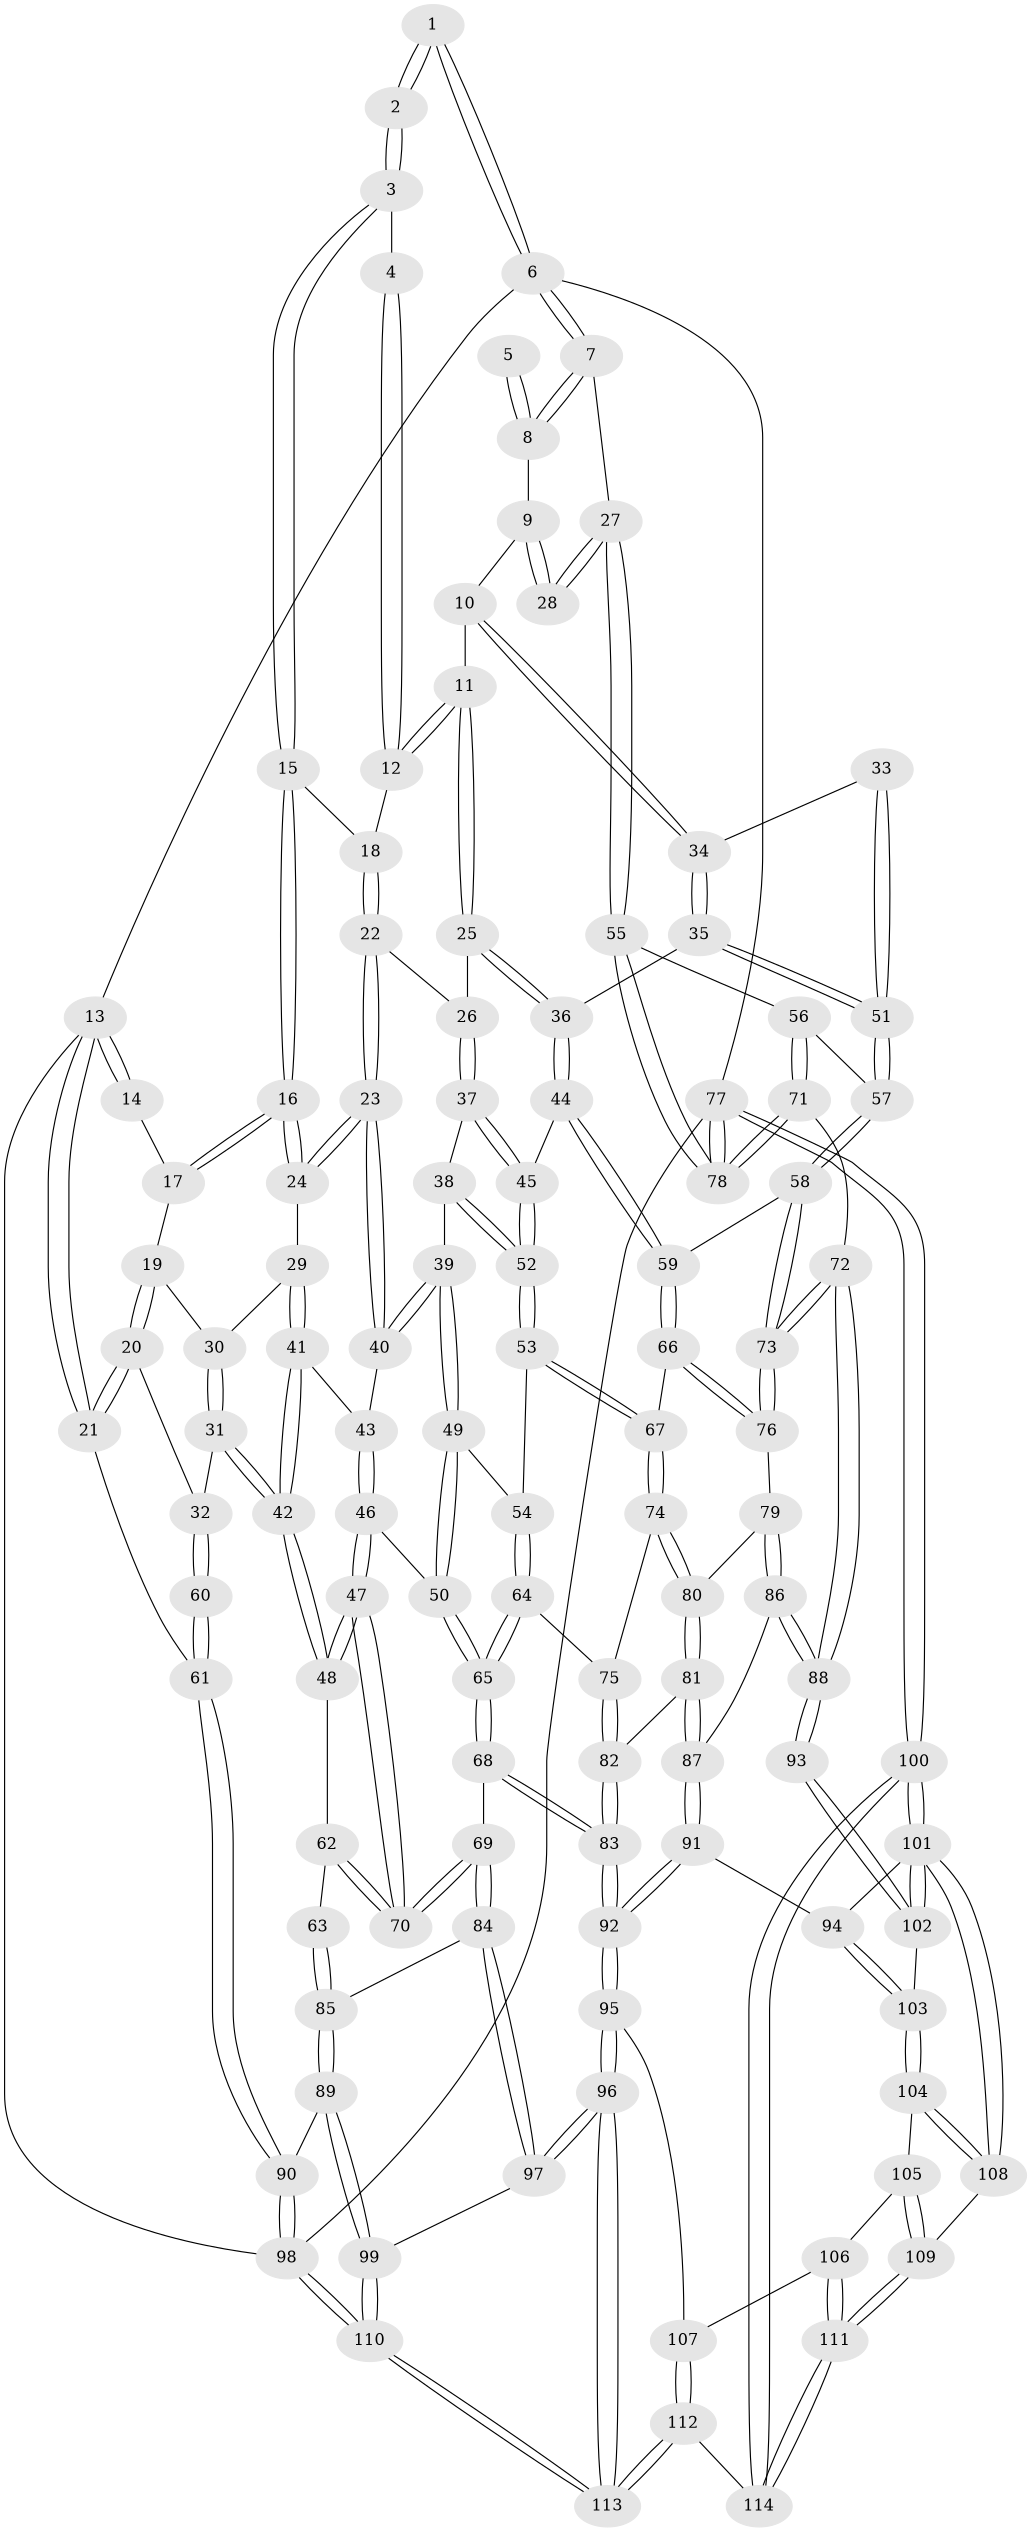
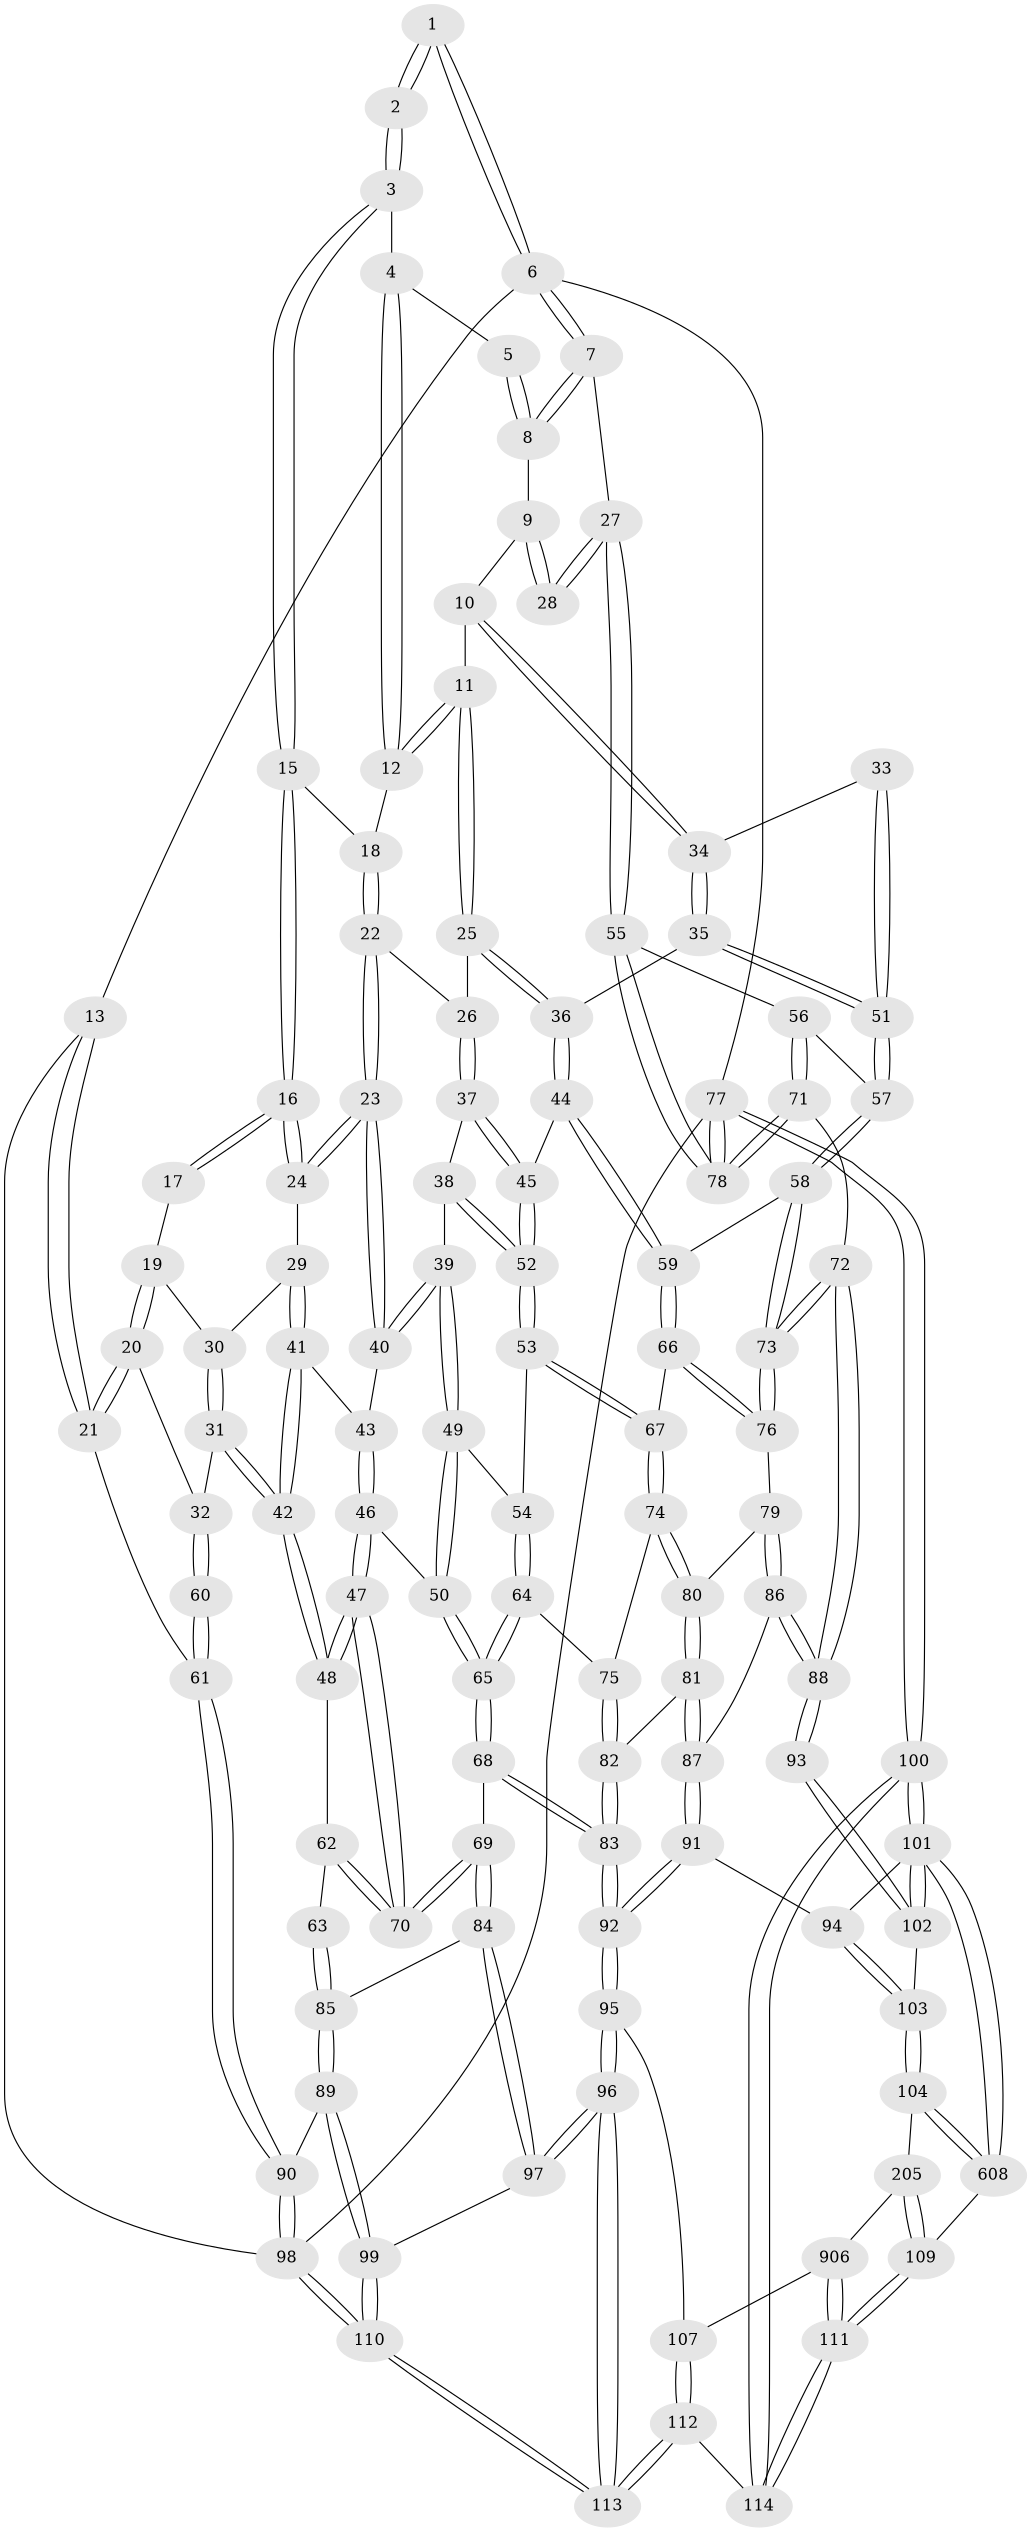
  graph {
    node [color=gray90 style=filled]
    1
    2
    6
    3
    7
    13
    77
    4
    15
    5
    12
    18
    16
    8
    9
    27
-   14
    21
    98
    78
    100
    28
    55
    10
    11
    34
    25
    35
    26
    36
    22
    17
    61
    110
    19
    24
    29
    20
    30
    23
    32
    31
    60
    90
    40
    37
    43
    41
    44
    38
    45
    56
    33
    51
    42
    48
    57
    59
    39
    52
    49
    53
    50
    54
    46
    62
    47
    66
    70
    65
    63
    64
    68
    58
    67
    74
    75
    71
    72
    73
    76
    85
    89
    82
    69
    83
    79
    80
    84
    92
    97
    88
    93
    81
    86
    101
    114
    87
    91
    95
    99
    94
    102
    103
    96
    107
    104
    113
    112
-   108
+   108 [label=608]
    109
-   105
-   106
+   105 [label=205]
+   106 [label=906]
    111
    1 -- 2
    1 -- 2
    1 -- 6
    1 -- 6
    2 -- 3
    2 -- 3
    6 -- 7
    6 -- 7
    6 -- 13
    6 -- 77
    3 -- 4
    3 -- 15
    3 -- 15
    7 -- 8
    7 -- 8
    7 -- 27
-   13 -- 14
-   13 -- 14
    13 -- 21
    13 -- 21
    13 -- 98
    77 -- 98
    77 -- 78
    77 -- 78
    77 -- 100
    77 -- 100
+   4 -- 5
    4 -- 12
    4 -- 12
    15 -- 18
    15 -- 16
    15 -- 16
    5 -- 8
    5 -- 8
    12 -- 18
    18 -- 22
    18 -- 22
    16 -- 17
    16 -- 17
    16 -- 24
    16 -- 24
    8 -- 9
    9 -- 28
    9 -- 28
    9 -- 10
    27 -- 28
    27 -- 28
    27 -- 55
    27 -- 55
-   14 -- 17
    21 -- 61
    98 -- 110
    98 -- 110
    100 -- 101
    100 -- 101
    100 -- 114
    100 -- 114
    55 -- 78
    55 -- 78
    55 -- 56
    10 -- 11
    10 -- 34
    10 -- 34
    11 -- 12
    11 -- 12
    11 -- 25
    11 -- 25
    34 -- 35
    34 -- 35
    25 -- 26
    25 -- 36
    25 -- 36
    35 -- 36
    35 -- 51
    35 -- 51
    26 -- 37
    26 -- 37
    36 -- 44
    36 -- 44
    22 -- 26
    22 -- 23
    22 -- 23
    17 -- 19
    61 -- 90
    61 -- 90
    110 -- 113
    110 -- 113
    19 -- 20
    19 -- 20
    19 -- 30
    24 -- 29
    29 -- 30
    29 -- 41
    29 -- 41
    20 -- 21
    20 -- 21
    20 -- 32
    30 -- 31
    30 -- 31
    23 -- 24
    23 -- 24
    23 -- 40
    23 -- 40
    32 -- 60
    32 -- 60
    31 -- 32
    31 -- 42
    31 -- 42
    60 -- 61
    60 -- 61
    90 -- 98
    90 -- 98
    40 -- 43
    37 -- 38
    37 -- 45
    37 -- 45
    43 -- 46
    43 -- 46
    41 -- 43
    41 -- 42
    41 -- 42
    44 -- 45
    44 -- 59
    44 -- 59
    38 -- 39
    38 -- 52
    38 -- 52
    45 -- 52
    45 -- 52
    56 -- 57
    56 -- 71
    56 -- 71
    33 -- 34
    33 -- 51
    33 -- 51
    51 -- 57
    51 -- 57
    42 -- 48
    42 -- 48
    48 -- 62
    57 -- 58
    57 -- 58
    59 -- 66
    59 -- 66
    39 -- 40
    39 -- 40
    39 -- 49
    39 -- 49
    52 -- 53
    52 -- 53
    49 -- 50
    49 -- 50
    49 -- 54
    53 -- 54
    53 -- 67
    53 -- 67
    50 -- 65
    50 -- 65
    54 -- 64
    54 -- 64
    46 -- 50
    46 -- 47
    46 -- 47
    62 -- 70
    62 -- 70
    62 -- 63
    47 -- 48
    47 -- 48
    47 -- 70
    47 -- 70
    66 -- 67
    66 -- 76
    66 -- 76
    65 -- 68
    65 -- 68
    63 -- 85
    63 -- 85
    64 -- 65
    64 -- 65
    64 -- 75
    68 -- 69
    68 -- 83
    68 -- 83
    58 -- 59
    58 -- 73
    58 -- 73
    67 -- 74
    67 -- 74
    74 -- 75
    74 -- 80
    74 -- 80
    75 -- 82
    75 -- 82
    71 -- 78
    71 -- 78
    71 -- 72
    72 -- 73
    72 -- 73
    72 -- 88
    72 -- 88
    73 -- 76
    73 -- 76
    76 -- 79
    85 -- 89
    85 -- 89
    89 -- 90
    89 -- 99
    89 -- 99
    82 -- 83
    82 -- 83
    69 -- 70
    69 -- 70
    69 -- 84
    69 -- 84
    83 -- 92
    83 -- 92
    79 -- 80
    79 -- 86
    79 -- 86
    80 -- 81
    80 -- 81
    84 -- 85
    84 -- 97
    84 -- 97
    92 -- 95
    92 -- 95
    97 -- 99
    88 -- 93
    88 -- 93
    93 -- 102
    93 -- 102
    81 -- 82
    81 -- 87
    81 -- 87
    86 -- 88
    86 -- 88
    86 -- 87
    101 -- 94
    101 -- 102
    101 -- 102
    101 -- 108
    101 -- 108
    87 -- 91
    87 -- 91
    91 -- 92
    91 -- 92
    91 -- 94
    95 -- 96
    95 -- 96
    95 -- 107
    99 -- 110
    99 -- 110
    94 -- 103
    94 -- 103
    102 -- 103
    103 -- 104
    103 -- 104
    96 -- 97
    96 -- 97
    96 -- 113
    96 -- 113
    107 -- 112
    107 -- 112
    104 -- 108
    104 -- 108
    104 -- 105
    112 -- 114
    112 -- 113
    112 -- 113
    108 -- 109
    109 -- 111
    109 -- 111
    105 -- 109
    105 -- 109
    105 -- 106
    106 -- 107
    106 -- 111
    106 -- 111
    111 -- 114
    111 -- 114
  }
